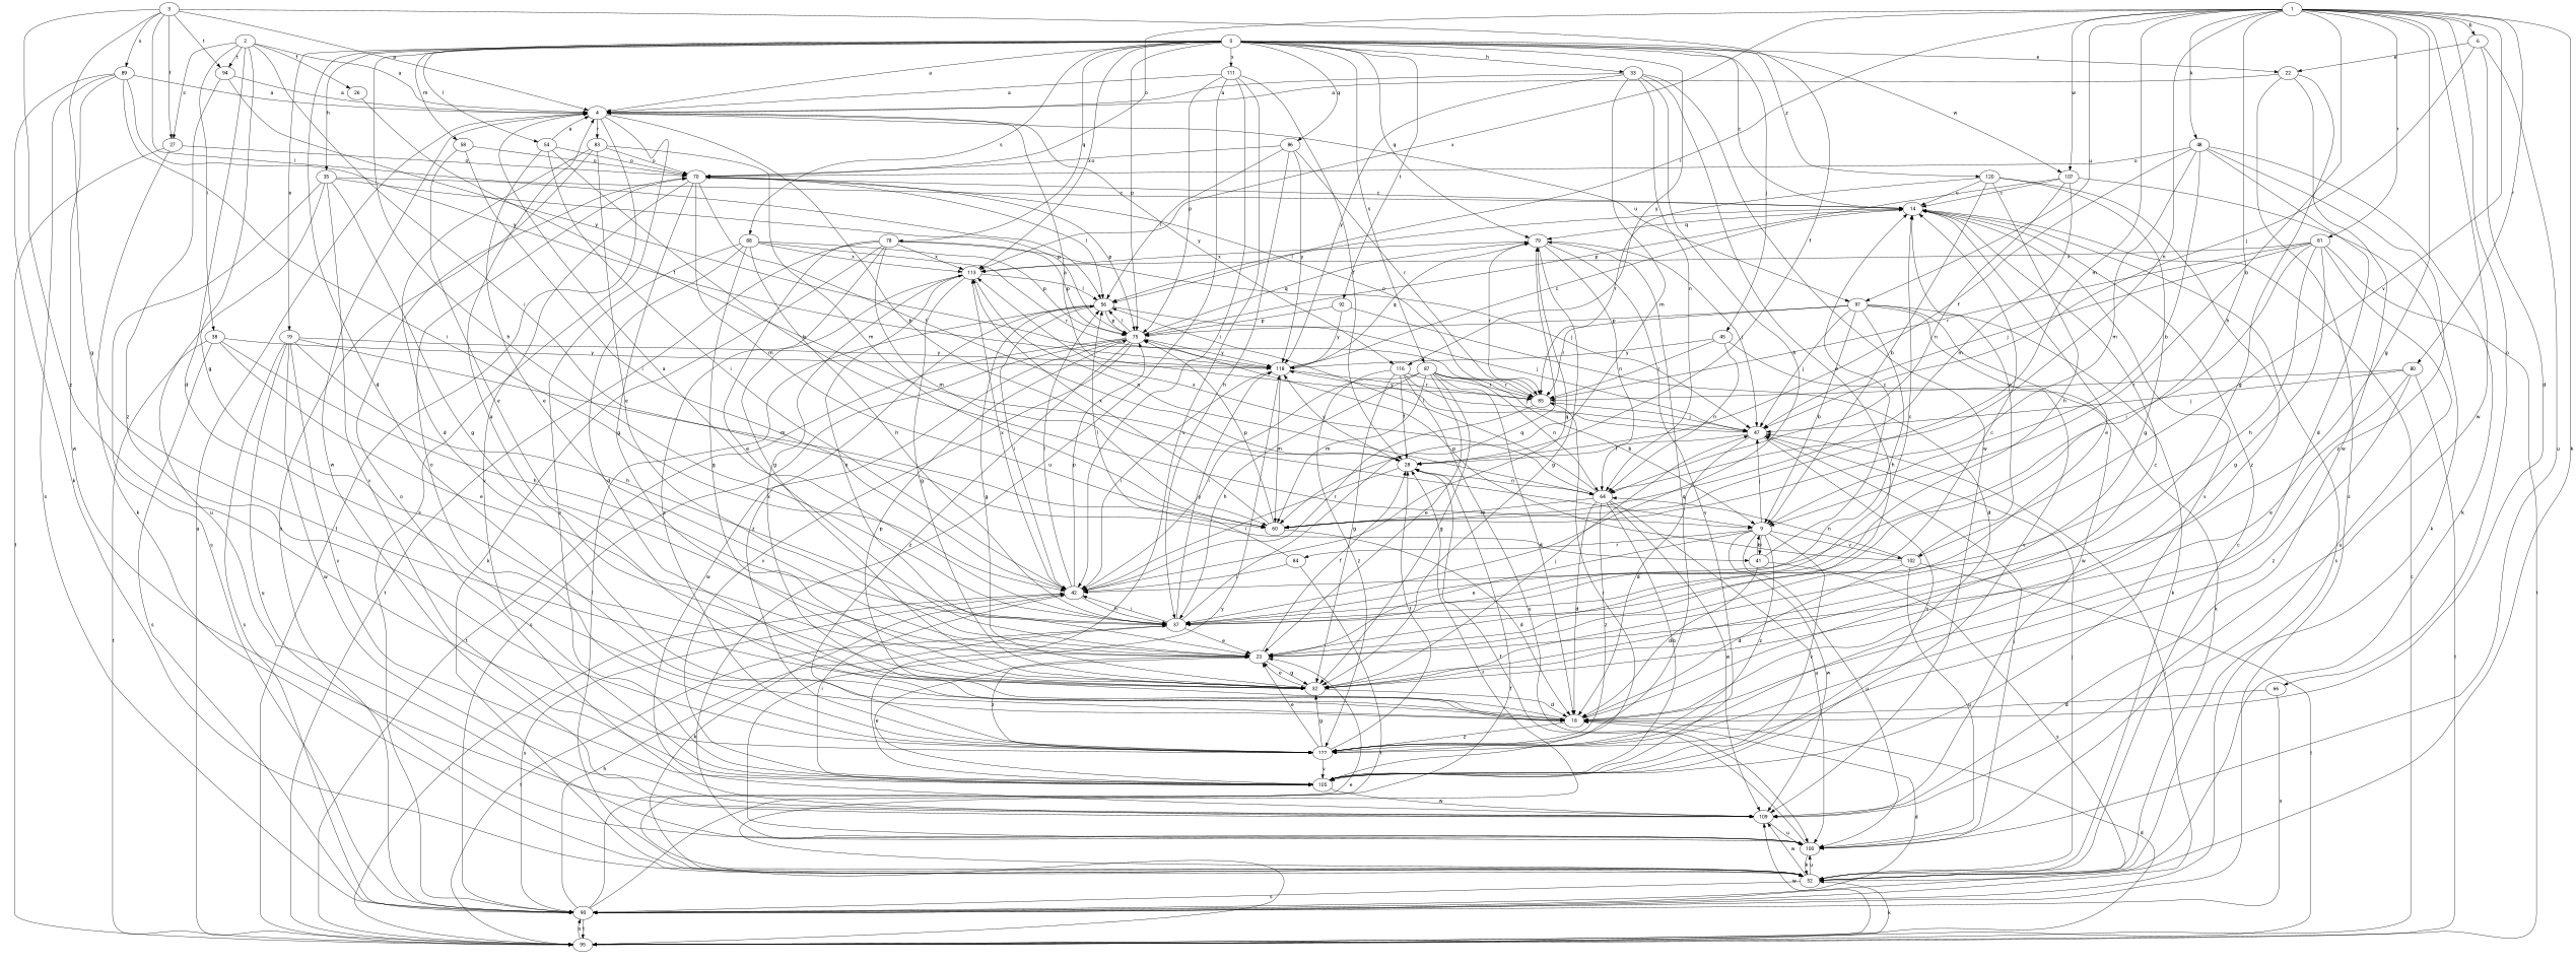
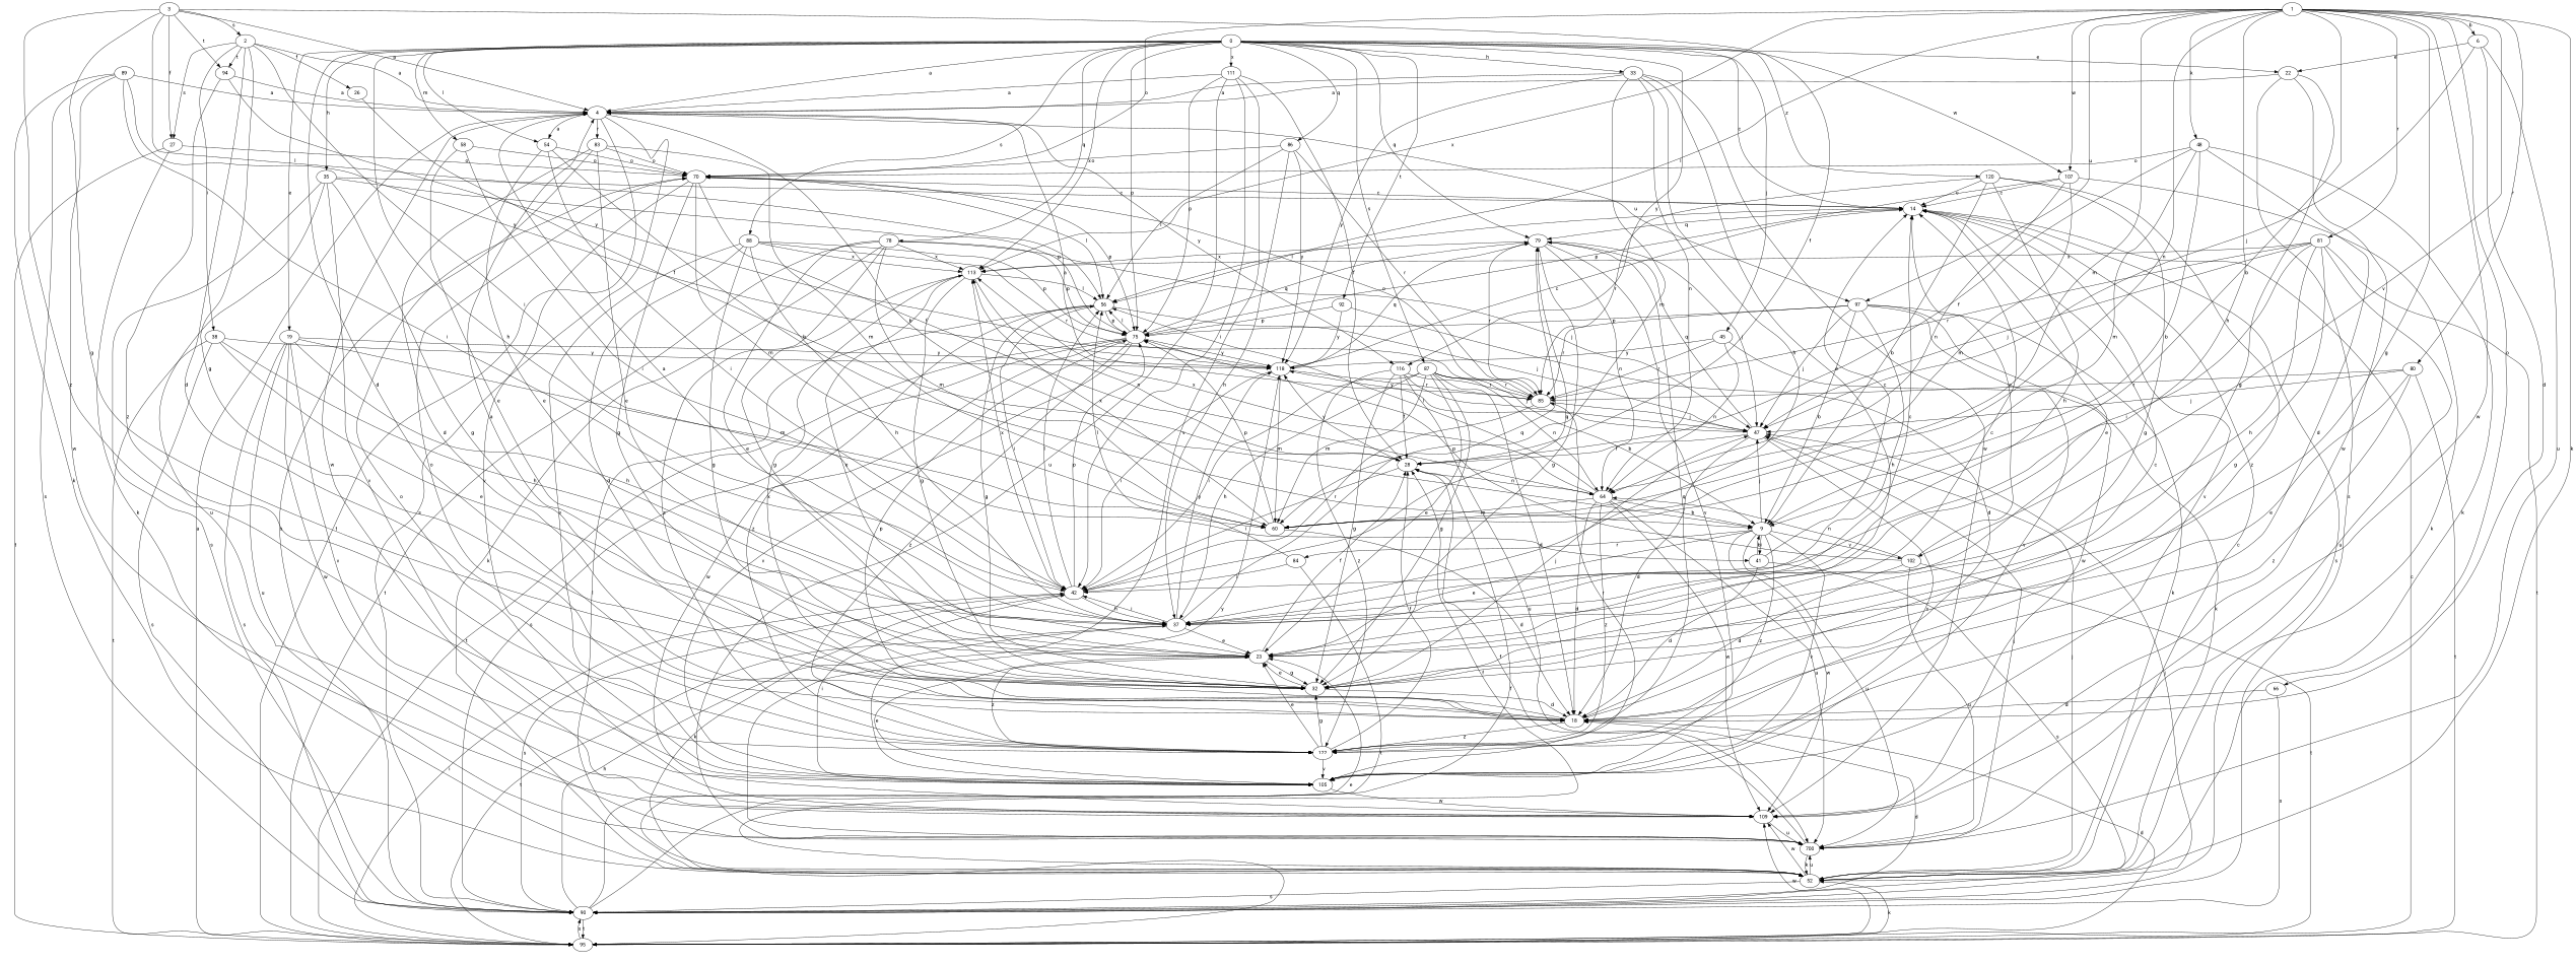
  strict digraph {
    fontname=Roboto
    node [fontname=Roboto]
    edge [fontname=Roboto]
    0
    4
    14
    18
    19
    22
    33
    35
    37
    45
    54
    58
    75
    n14 [label=86]
    78
    79
    87
    88
    92
    107
    111
    113
    116
    120
    9
    97
    109
    83
    90
    95
    56
    23
    105
    122
    60
-   100
+   100 [label=700]
    118
    32
    n39 [label=64]
    42
    52
    85
    70
    47
    28
    1
    6
    48
    66
    80
    81
    102
    41
    84
    2
    26
    27
    38
    94
    3
    89
    0 -> 4 [label=a]
    0 -> 14 [label=c]
    0 -> 18 [label=d]
    0 -> 19 [label=e]
    0 -> 22 [label=e]
    0 -> 33 [label=h]
    0 -> 35 [label=h]
    0 -> 37 [label=h]
    0 -> 45 [label=j]
    0 -> 54 [label=l]
    0 -> 58 [label=m]
    0 -> 75 [label=p]
    0 -> n14 [label=q]
    0 -> 78 [label=q]
    0 -> 79 [label=q]
    0 -> 87 [label=s]
    0 -> 88 [label=s]
    0 -> 92 [label=t]
    0 -> 107 [label=w]
    0 -> 111 [label=x]
    0 -> 113 [label=x]
    0 -> 116 [label=y]
    0 -> 120 [label=z]
    4 -> 116 [label=y]
    4 -> 9 [label=b]
    4 -> 97 [label=u]
    4 -> 109 [label=w]
    4 -> 83 [label=r]
    4 -> 90 [label=s]
    4 -> 95 [label=t]
    14 -> 79 [label=q]
    14 -> 90 [label=s]
    14 -> 56 [label=l]
    14 -> 23 [label=e]
    14 -> 105 [label=v]
    18 -> 4 [label=a]
    18 -> 14 [label=c]
    18 -> 75 [label=p]
    18 -> 113 [label=x]
    18 -> 122 [label=z]
    19 -> 37 [label=h]
    19 -> 109 [label=w]
    19 -> 90 [label=s]
    19 -> 105 [label=v]
    19 -> 60 [label=m]
    19 -> 100 [label=u]
    19 -> 118 [label=y]
    22 -> 4 [label=a]
    22 -> 109 [label=w]
    22 -> 90 [label=s]
    22 -> 32 [label=g]
    33 -> 4 [label=a]
    33 -> 37 [label=h]
    33 -> 109 [label=w]
    33 -> 23 [label=e]
    33 -> 60 [label=m]
    33 -> 118 [label=y]
    33 -> n39 [label=n]
    35 -> 14 [label=c]
    35 -> 75 [label=p]
    35 -> 90 [label=s]
    35 -> 105 [label=v]
    35 -> 100 [label=u]
    35 -> 32 [label=g]
    37 -> 4 [label=a]
    37 -> 14 [label=c]
    37 -> 79 [label=q]
    37 -> 95 [label=t]
    37 -> 23 [label=e]
    37 -> 118 [label=y]
    37 -> 42 [label=i]
    45 -> 118 [label=y]
    45 -> n39 [label=n]
    45 -> 52 [label=k]
    45 -> 85 [label=r]
-   54 -> 4 [label=a]
+   4 -> 54 [label=a]
    54 -> 9 [label=b]
    54 -> 23 [label=e]
    54 -> 42 [label=i]
    54 -> 70 [label=o]
    58 -> 23 [label=e]
    58 -> 42 [label=i]
    58 -> 70 [label=o]
    75 -> 79 [label=q]
    75 -> 109 [label=w]
    75 -> 90 [label=s]
    75 -> 95 [label=t]
    75 -> 56 [label=l]
    75 -> 105 [label=v]
    75 -> 122 [label=z]
    75 -> 118 [label=y]
    n14 -> 37 [label=h]
    n14 -> 56 [label=l]
    n14 -> 118 [label=y]
    n14 -> 85 [label=r]
    n14 -> 70 [label=o]
    78 -> 75 [label=p]
    78 -> 113 [label=x]
    78 -> 95 [label=t]
    78 -> 23 [label=e]
    78 -> 60 [label=m]
    78 -> 32 [label=g]
    78 -> 52 [label=k]
    78 -> 47 [label=j]
    79 -> 113 [label=x]
    79 -> 105 [label=v]
    79 -> 32 [label=g]
    79 -> n39 [label=n]
    79 -> 85 [label=r]
    79 -> 47 [label=j]
    87 -> 18 [label=d]
    87 -> 37 [label=h]
    87 -> 9 [label=b]
    87 -> 23 [label=e]
    87 -> 60 [label=m]
    87 -> 32 [label=g]
    87 -> n39 [label=n]
    87 -> 42 [label=i]
    87 -> 85 [label=r]
    88 -> 18 [label=d]
    88 -> 37 [label=h]
    88 -> 75 [label=p]
    88 -> 113 [label=x]
    88 -> 105 [label=v]
    88 -> 32 [label=g]
    88 -> 85 [label=r]
    92 -> 18 [label=d]
    92 -> 75 [label=p]
    92 -> 118 [label=y]
    107 -> 14 [label=c]
    107 -> 75 [label=p]
    107 -> 60 [label=m]
    107 -> n39 [label=n]
    107 -> 52 [label=k]
    111 -> 4 [label=a]
    111 -> 75 [label=p]
    111 -> 105 [label=v]
    111 -> 100 [label=u]
    111 -> 42 [label=i]
    111 -> 28 [label=f]
    113 -> 56 [label=l]
    113 -> 23 [label=e]
    113 -> 122 [label=z]
    113 -> 32 [label=g]
    113 -> n39 [label=n]
    116 -> 122 [label=z]
    116 -> 100 [label=u]
    116 -> 32 [label=g]
    116 -> 85 [label=r]
    116 -> 47 [label=j]
    116 -> 28 [label=f]
    120 -> 14 [label=c]
    120 -> 37 [label=h]
    120 -> 9 [label=b]
    120 -> 122 [label=z]
    120 -> 32 [label=g]
    120 -> 85 [label=r]
    9 -> 109 [label=w]
    9 -> 23 [label=e]
    9 -> 105 [label=v]
    9 -> 122 [label=z]
    9 -> 100 [label=u]
    9 -> 47 [label=j]
    9 -> 102 [label=v]
    9 -> 41 [label=i]
    9 -> 84 [label=r]
    97 -> 37 [label=h]
    97 -> 75 [label=p]
    97 -> 9 [label=b]
    97 -> 109 [label=w]
    97 -> 105 [label=v]
    97 -> 52 [label=k]
    97 -> 85 [label=r]
    97 -> 47 [label=j]
    109 -> 100 [label=u]
    109 -> 70 [label=o]
    83 -> 18 [label=d]
    83 -> 90 [label=s]
    83 -> 23 [label=e]
    83 -> 60 [label=m]
    83 -> 70 [label=o]
    90 -> 18 [label=d]
    90 -> 37 [label=h]
    90 -> 95 [label=t]
    90 -> 23 [label=e]
    90 -> 47 [label=j]
    90 -> 28 [label=f]
    95 -> 4 [label=a]
    95 -> 14 [label=c]
    95 -> 18 [label=d]
    95 -> 109 [label=w]
    95 -> 90 [label=s]
    95 -> 42 [label=i]
    95 -> 52 [label=k]
    56 -> 75 [label=p]
    56 -> 122 [label=z]
    56 -> 32 [label=g]
    56 -> 42 [label=i]
    56 -> 47 [label=j]
    23 -> 14 [label=c]
    23 -> 122 [label=z]
    23 -> 32 [label=g]
    23 -> 28 [label=f]
    105 -> 109 [label=w]
    105 -> 23 [label=e]
    105 -> 42 [label=i]
    105 -> 85 [label=r]
    122 -> 79 [label=q]
    122 -> 23 [label=e]
    122 -> 105 [label=v]
    122 -> 32 [label=g]
    122 -> 70 [label=o]
    122 -> 28 [label=f]
    60 -> 18 [label=d]
    60 -> 75 [label=p]
    60 -> 113 [label=x]
    100 -> 118 [label=y]
    100 -> 52 [label=k]
    100 -> 47 [label=j]
    100 -> 28 [label=f]
    118 -> 14 [label=c]
    118 -> 79 [label=q]
    118 -> 60 [label=m]
    118 -> 42 [label=i]
    118 -> 85 [label=r]
    32 -> 18 [label=d]
    32 -> 23 [label=e]
    32 -> 47 [label=j]
    n39 -> 18 [label=d]
    n39 -> 113 [label=x]
-   n39 -> 105 [label=b]
+   n39 -> 9 [label=b]
    n39 -> 109 [label=w]
    n39 -> 56 [label=l]
    n39 -> 122 [label=z]
    n39 -> 60 [label=m]
    n39 -> 100 [label=u]
    42 -> 37 [label=h]
    42 -> 75 [label=p]
    42 -> 79 [label=q]
    42 -> 113 [label=x]
    42 -> 90 [label=s]
    42 -> 56 [label=l]
    42 -> 52 [label=k]
    52 -> 14 [label=c]
    52 -> 109 [label=w]
    52 -> 90 [label=s]
    52 -> 56 [label=l]
    52 -> 100 [label=u]
    52 -> 47 [label=j]
    52 -> 28 [label=f]
    85 -> 118 [label=y]
    85 -> 42 [label=r]
    85 -> 70 [label=o]
    85 -> 47 [label=j]
    70 -> 14 [label=c]
    70 -> 75 [label=p]
    70 -> 56 [label=l]
    70 -> 105 [label=v]
    70 -> 60 [label=m]
    70 -> 32 [label=g]
    70 -> 28 [label=f]
    47 -> 4 [label=a]
    47 -> 18 [label=d]
+   47 -> 79 [label=q]
    47 -> 105 [label=v]
    47 -> 28 [label=f]
    28 -> 118 [label=y]
    28 -> n39 [label=n]
    28 -> 42 [label=i]
    1 -> 37 [label=h]
    1 -> 107 [label=w]
    1 -> 113 [label=x]
    1 -> 9 [label=b]
    1 -> 97 [label=u]
    1 -> 109 [label=w]
    1 -> 56 [label=l]
    1 -> 60 [label=m]
    1 -> 32 [label=g]
    1 -> n39 [label=n]
    1 -> 52 [label=k]
    1 -> 70 [label=o]
    1 -> 6 [label=b]
    1 -> 48 [label=k]
    1 -> 66 [label=o]
    1 -> 80 [label=r]
    1 -> 81 [label=r]
    1 -> 102 [label=v]
    6 -> 18 [label=d]
    6 -> 22 [label=e]
    6 -> 100 [label=u]
    6 -> 47 [label=j]
    48 -> 18 [label=d]
    48 -> 9 [label=b]
-   48 -> 122 [label=z]
    48 -> 60 [label=m]
    48 -> 52 [label=k]
    48 -> 70 [label=o]
    48 -> 28 [label=f]
    66 -> 18 [label=d]
    66 -> 90 [label=s]
    80 -> 95 [label=t]
    80 -> 23 [label=e]
    80 -> 122 [label=z]
    80 -> 85 [label=r]
    80 -> 47 [label=j]
    81 -> 37 [label=h]
    81 -> 113 [label=x]
    81 -> 95 [label=t]
    81 -> 100 [label=u]
    81 -> 32 [label=g]
    81 -> 42 [label=i]
    81 -> 85 [label=r]
    81 -> 47 [label=j]
    102 -> 14 [label=c]
    102 -> 18 [label=d]
    102 -> 75 [label=p]
    102 -> 95 [label=t]
    102 -> 100 [label=u]
    102 -> n39 [label=n]
    41 -> 14 [label=c]
    41 -> 18 [label=d]
    41 -> 9 [label=b]
    41 -> 90 [label=s]
    84 -> 95 [label=t]
    84 -> 56 [label=l]
    84 -> 42 [label=i]
    2 -> 4 [label=a]
    2 -> 18 [label=d]
    2 -> 32 [label=g]
    2 -> 41 [label=i]
    2 -> 26 [label=f]
    2 -> 27 [label=s]
    2 -> 38 [label=i]
    2 -> 94 [label=t]
    26 -> 28 [label=f]
    27 -> 95 [label=t]
    27 -> 52 [label=k]
    27 -> 70 [label=o]
    38 -> 37 [label=h]
    38 -> 90 [label=s]
    38 -> 95 [label=t]
    38 -> 23 [label=e]
    38 -> 118 [label=y]
    94 -> 4 [label=a]
    94 -> 122 [label=z]
    94 -> 118 [label=y]
    3 -> 4 [label=a]
    3 -> 56 [label=l]
    3 -> 122 [label=z]
    3 -> 32 [label=g]
    3 -> 28 [label=f]
    3 -> 27 [label=f]
    3 -> 94 [label=t]
-   3 -> 89 [label=s]
+   3 -> 2 [label=s]
    89 -> 4 [label=a]
    89 -> 109 [label=w]
    89 -> 90 [label=s]
    89 -> 118 [label=y]
    89 -> 42 [label=i]
    89 -> 52 [label=k]
  }
